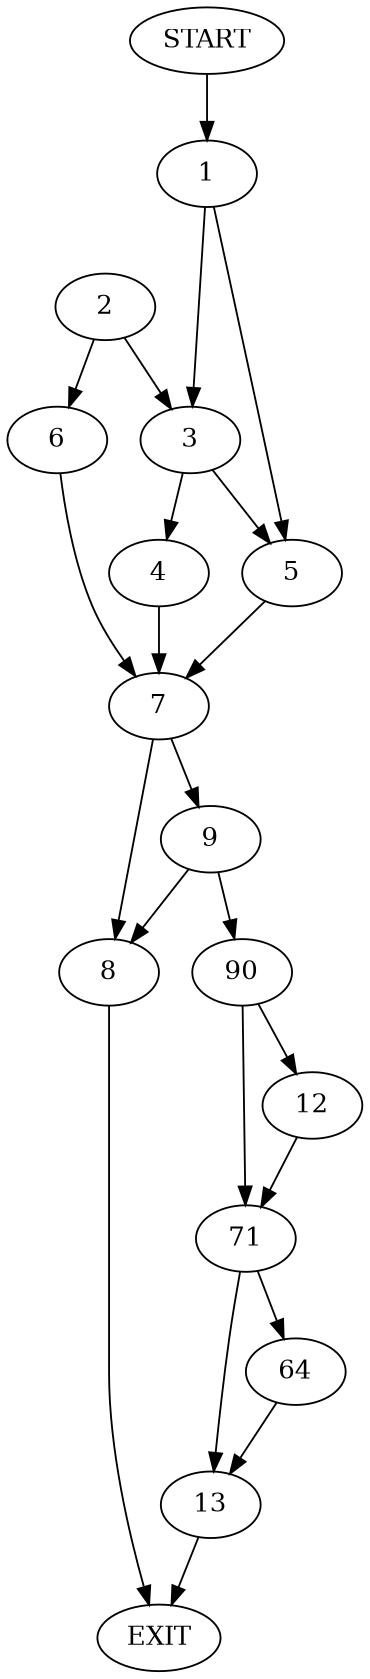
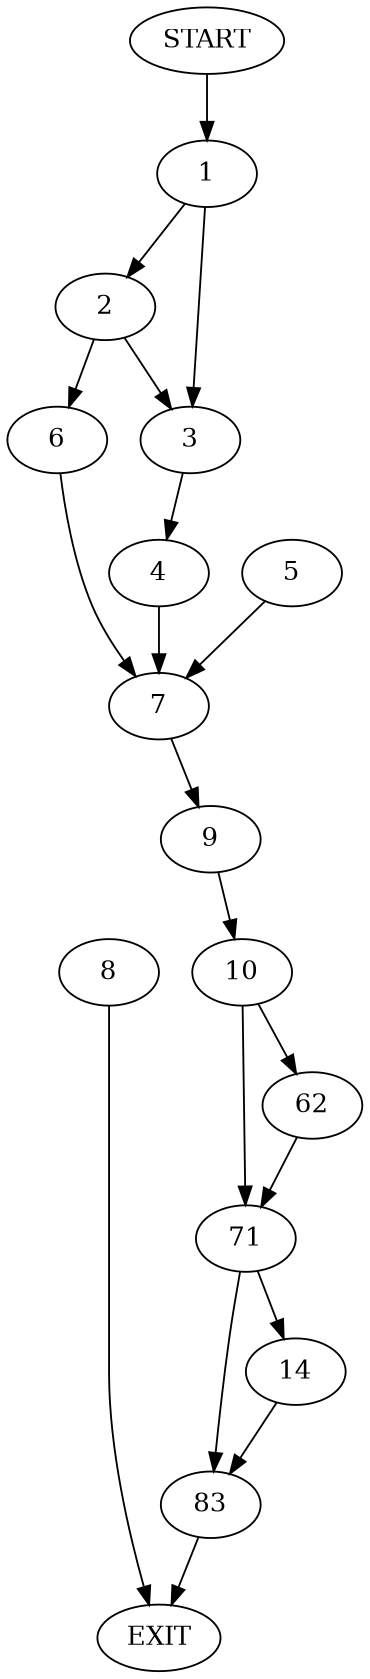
  digraph {
    n1 [label=START]
    1
    2
    3
    n5 [label=EXIT]
    6
    4
    5
    7
    8
    9
-   10 [label=90]
+   10
    n13 [label=71]
-   12
-   13
-   14 [label=64]
+   12 [label=62]
+   13 [label=83]
+   14
    n1 -> 1
-   1 -> 5
+   1 -> 2
    1 -> 3
    2 -> 3
    2 -> 6
    3 -> 4
-   3 -> 5
    6 -> 7
    4 -> 7
    5 -> 7
-   7 -> 8
    7 -> 9
    8 -> n5
-   9 -> 8
    9 -> 10
    10 -> n13
    10 -> 12
    n13 -> 13
    n13 -> 14
    12 -> n13
    13 -> n5
    14 -> 13
  }
